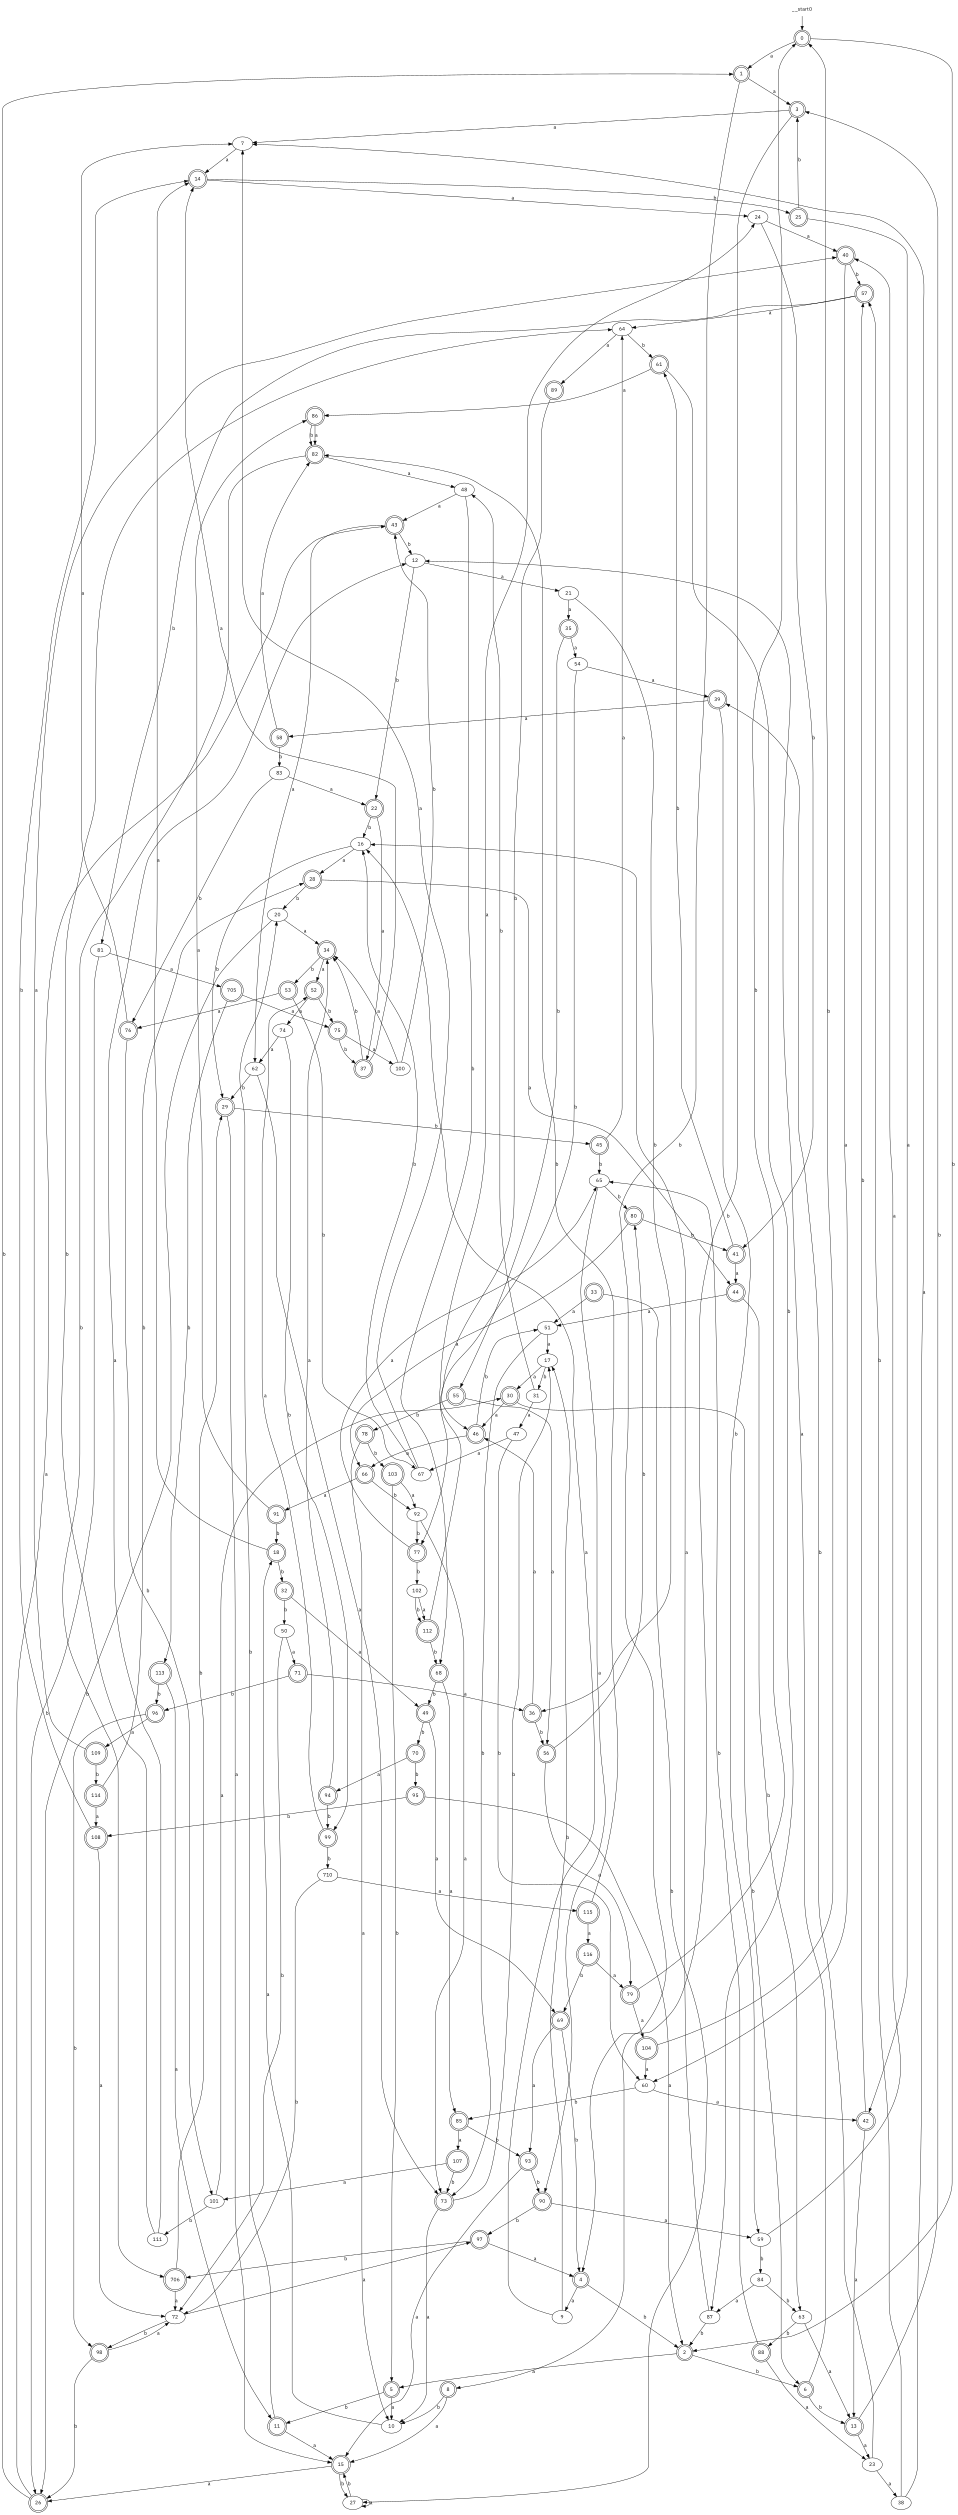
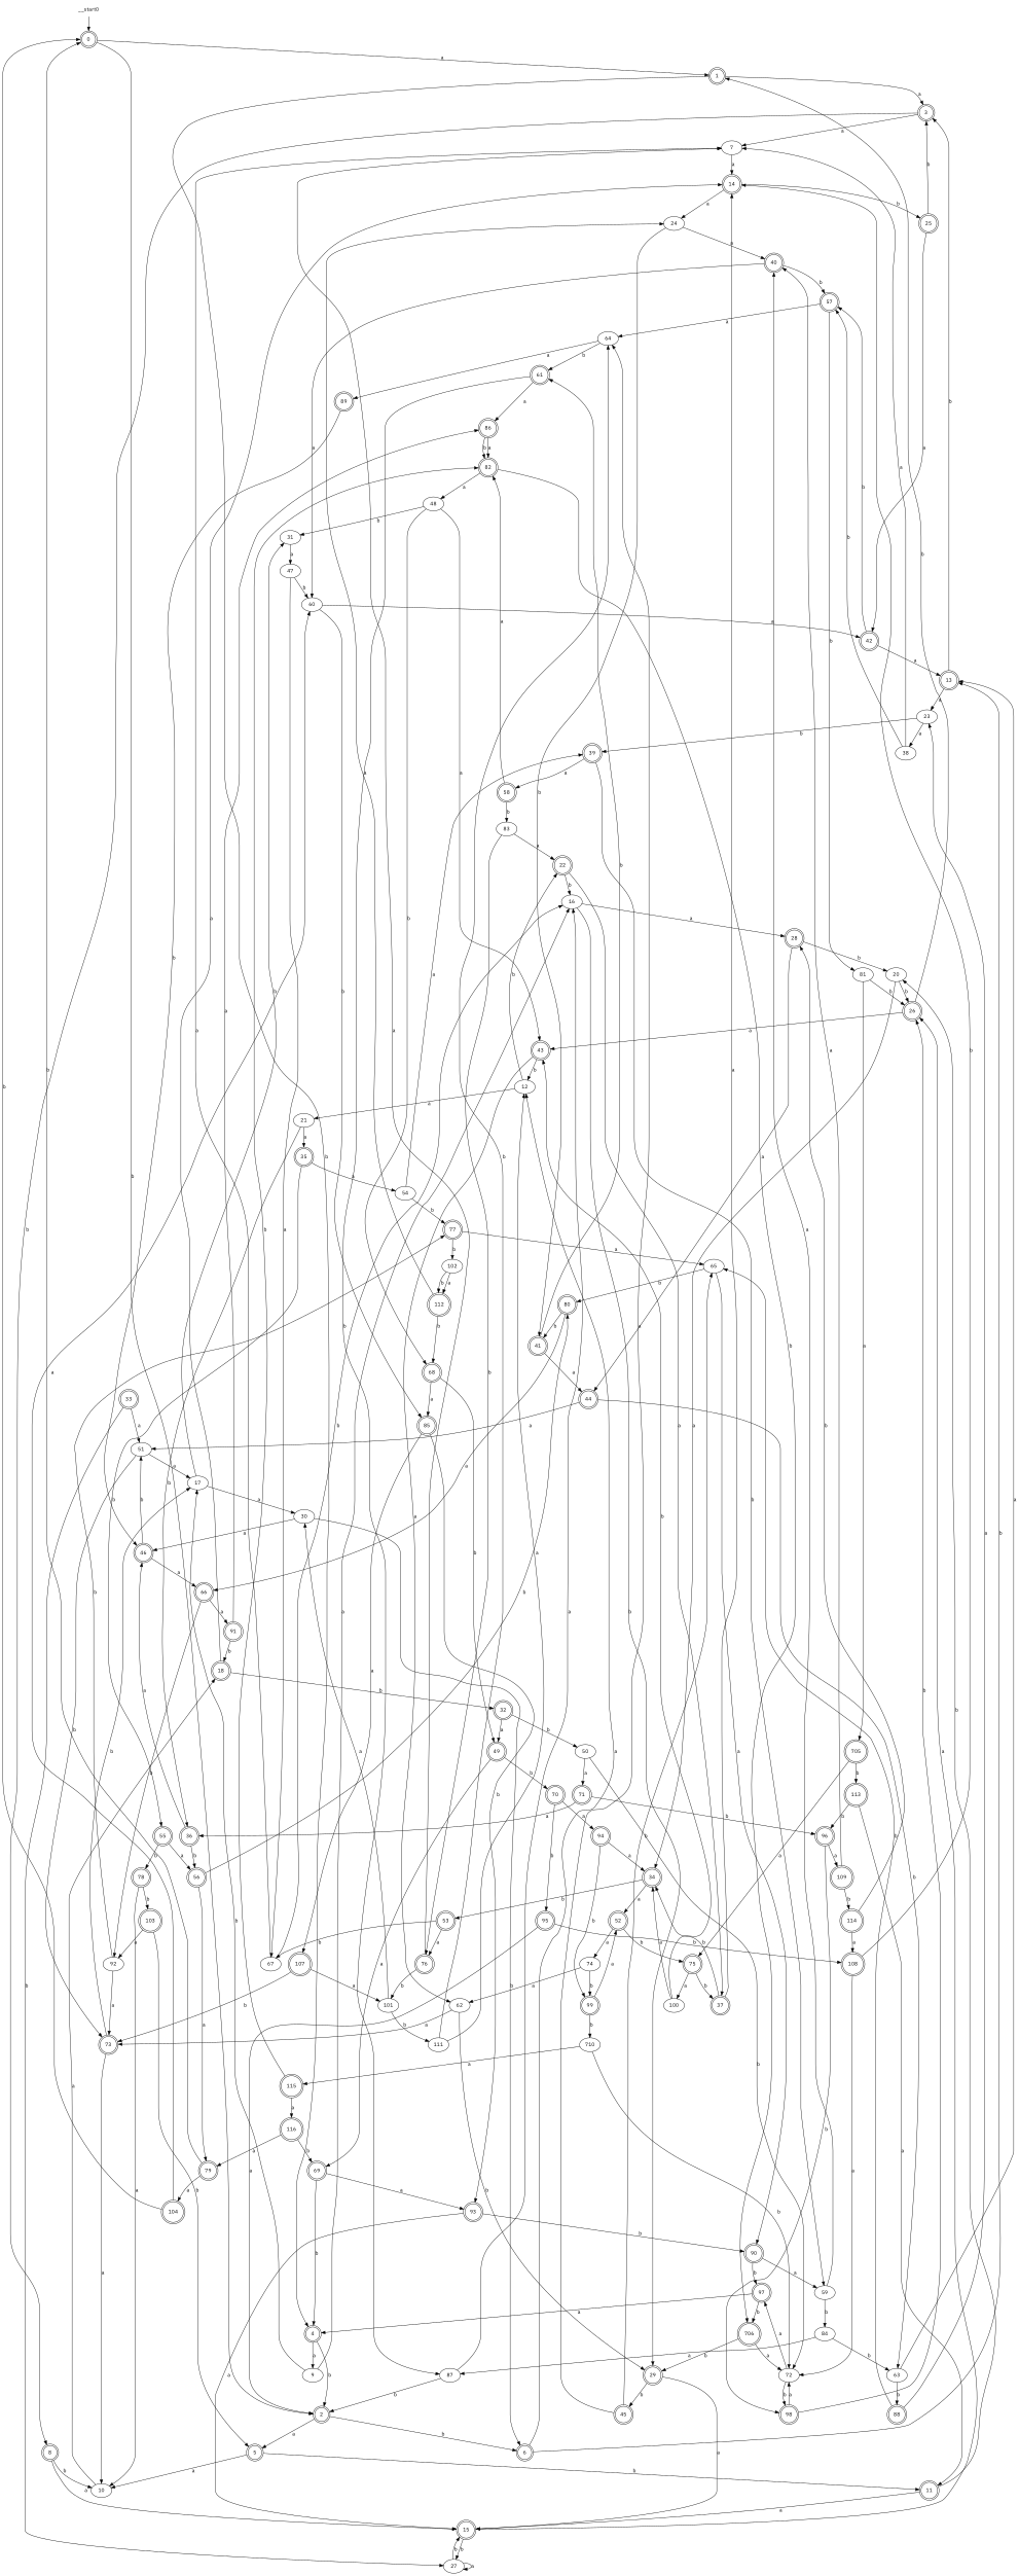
  digraph {
    fontname="IBM Plex Sans"
    node [fontname="IBM Plex Sans" shape=doublecircle]
    edge [fontname="IBM Plex Sans"]
    __start0 [shape=none]
    0
    1
    2
    3
    4
    5
    6
    7 [shape=""]
    8
    9 [shape=""]
    10 [shape=""]
    11
    12 [shape=""]
    13
    14
    15
    16 [shape=""]
    17 [shape=""]
    18
    20 [shape=""]
    21 [shape=""]
    22
    23 [shape=""]
    24 [shape=""]
    25
    26
    27 [shape=""]
    28
    29
-   30
+   30 [shape=ellipse]
    31 [shape=""]
    32
    34
    35
    36
    37
    38 [shape=""]
    39
    40
    41
    42
    43
    44
    45
    46
    47 [shape=""]
    48 [shape=""]
    49
    50 [shape=""]
    33
    51 [shape=""]
    52
    53
    54 [shape=""]
    55
    56
    57
    58
    59 [shape=""]
    60 [shape=""]
    61
    62 [shape=""]
    63 [shape=""]
    64 [shape=""]
    65 [shape=""]
    66
    67 [shape=""]
    68
    69
    70
    71
    72 [shape=""]
    73
    74 [shape=""]
    75
    76
    77
    78
    79
    80
    81 [shape=""]
    82
    83 [shape=""]
    84 [shape=""]
    85
    86
    87 [shape=""]
    88
    89
    90
    91
    92 [shape=""]
    93
    94
    95
    96
    97
    98
    99
    100 [shape=""]
    101 [shape=""]
    102 [shape=""]
    103
    104
    n106 [label=705]
    n107 [label=706]
    107
    108
    109
    n111 [label=710 shape=""]
    111 [shape=""]
    112
    113
    114
    115
    116
    __start0 -> 0
    0 -> 1 [label=a]
    0 -> 2 [label=b]
    1 -> 3 [label=a]
    1 -> 4 [label=b]
    2 -> 5 [label=a]
    2 -> 6 [label=b]
    3 -> 7 [label=a]
    3 -> 8 [label=b]
    4 -> 2 [label=b]
    4 -> 9 [label=a]
    5 -> 10 [label=a]
    5 -> 11 [label=b]
    6 -> 12 [label=a]
    6 -> 13 [label=b]
    7 -> 14 [label=a]
    8 -> 10 [label=b]
    8 -> 15 [label=a]
    9 -> 16 [label=a]
    9 -> 17 [label=b]
    10 -> 18 [label=a]
    11 -> 15 [label=a]
    11 -> 20 [label=b]
    12 -> 21 [label=a]
    12 -> 22 [label=b]
    13 -> 3 [label=b]
    13 -> 23 [label=a]
    14 -> 24 [label=a]
    14 -> 25 [label=b]
    15 -> 26 [label=a]
    15 -> 27 [label=b]
    16 -> 28 [label=a]
    16 -> 29 [label=b]
    17 -> 30 [label=a]
    17 -> 31 [label=b]
    18 -> 14 [label=a]
    18 -> 32 [label=b]
    20 -> 26 [label=b]
    20 -> 34 [label=a]
    21 -> 35 [label=a]
    21 -> 36 [label=b]
    22 -> 16 [label=b]
    22 -> 37 [label=a]
    23 -> 38 [label=a]
    23 -> 39 [label=b]
    24 -> 40 [label=a]
    24 -> 41 [label=b]
    25 -> 3 [label=b]
    25 -> 42 [label=a]
    26 -> 1 [label=b]
    26 -> 43 [label=a]
    27 -> 15 [label=b]
    27 -> 27 [label=a]
    28 -> 20 [label=b]
    28 -> 44 [label=a]
    29 -> 15 [label=a]
    29 -> 45 [label=b]
    30 -> 6 [label=b]
    30 -> 46 [label=a]
    31 -> 47 [label=a]
-   31 -> 48 [label=b]
+   48 -> 31 [label=b]
    32 -> 49 [label=a]
    32 -> 50 [label=b]
    34 -> 52 [label=a]
    34 -> 53 [label=b]
    35 -> 54 [label=a]
    35 -> 55 [label=b]
    36 -> 46 [label=a]
    36 -> 56 [label=b]
    37 -> 14 [label=a]
    37 -> 34 [label=b]
    38 -> 7 [label=a]
    38 -> 57 [label=b]
    39 -> 58 [label=a]
    39 -> 59 [label=b]
    40 -> 57 [label=b]
    40 -> 60 [label=a]
    41 -> 44 [label=a]
    41 -> 61 [label=b]
    42 -> 13 [label=a]
    42 -> 57 [label=b]
    43 -> 12 [label=b]
    43 -> 62 [label=a]
    44 -> 51 [label=a]
    44 -> 63 [label=b]
    45 -> 64 [label=a]
    45 -> 65 [label=b]
    46 -> 51 [label=b]
    46 -> 66 [label=a]
    47 -> 60 [label=b]
    47 -> 67 [label=a]
    48 -> 43 [label=a]
    48 -> 68 [label=b]
    49 -> 69 [label=a]
    49 -> 70 [label=b]
    50 -> 71 [label=a]
    50 -> 72 [label=b]
    33 -> 27 [label=b]
    33 -> 51 [label=a]
    51 -> 17 [label=a]
    51 -> 73 [label=b]
    52 -> 74 [label=a]
    52 -> 75 [label=b]
    53 -> 67 [label=b]
    53 -> 76 [label=a]
    54 -> 39 [label=a]
    54 -> 77 [label=b]
    55 -> 56 [label=a]
    55 -> 78 [label=b]
    56 -> 79 [label=a]
    56 -> 80 [label=b]
    57 -> 64 [label=a]
    57 -> 81 [label=b]
    58 -> 82 [label=a]
    58 -> 83 [label=b]
    59 -> 40 [label=a]
    59 -> 84 [label=b]
    60 -> 42 [label=a]
    60 -> 85 [label=b]
    61 -> 86 [label=a]
    61 -> 87 [label=b]
    62 -> 29 [label=b]
    62 -> 73 [label=a]
    63 -> 13 [label=a]
    63 -> 88 [label=b]
    64 -> 61 [label=b]
    64 -> 89 [label=a]
    65 -> 80 [label=b]
    65 -> 90 [label=a]
    66 -> 91 [label=a]
    66 -> 92 [label=b]
    67 -> 7 [label=a]
    67 -> 16 [label=b]
    68 -> 49 [label=b]
    68 -> 85 [label=a]
    69 -> 4 [label=b]
    69 -> 93 [label=a]
    70 -> 94 [label=a]
    70 -> 95 [label=b]
    71 -> 36 [label=a]
    71 -> 96 [label=b]
    72 -> 97 [label=a]
    72 -> 98 [label=b]
    73 -> 10 [label=a]
    73 -> 17 [label=b]
    74 -> 62 [label=a]
    74 -> 99 [label=b]
    75 -> 37 [label=b]
    75 -> 100 [label=a]
    76 -> 7 [label=a]
    76 -> 101 [label=b]
    77 -> 65 [label=a]
    77 -> 102 [label=b]
    78 -> 10 [label=a]
    78 -> 103 [label=b]
    79 -> 0 [label=b]
    79 -> 104 [label=a]
    80 -> 41 [label=b]
    80 -> 66 [label=a]
    81 -> 26 [label=b]
    81 -> n106 [label=a]
    82 -> 48 [label=a]
    82 -> n107 [label=b]
    83 -> 22 [label=a]
    83 -> 76 [label=b]
    84 -> 63 [label=b]
    84 -> 87 [label=a]
    85 -> 93 [label=b]
    85 -> 107 [label=a]
    86 -> 82 [label=a]
    86 -> 82 [label=b]
    87 -> 2 [label=b]
    87 -> 16 [label=a]
    88 -> 23 [label=a]
    88 -> 65 [label=b]
    89 -> 46 [label=b]
    90 -> 59 [label=a]
    90 -> 97 [label=b]
    91 -> 18 [label=b]
    91 -> 86 [label=a]
    92 -> 73 [label=a]
    92 -> 77 [label=b]
    93 -> 15 [label=a]
    93 -> 90 [label=b]
    94 -> 34 [label=a]
    94 -> 99 [label=b]
    95 -> 2 [label=a]
    95 -> 108 [label=b]
    96 -> 98 [label=b]
    96 -> 109 [label=a]
    97 -> 4 [label=a]
    97 -> n107 [label=b]
    98 -> 26 [label=b]
    98 -> 72 [label=a]
    99 -> 52 [label=a]
    99 -> n111 [label=b]
    100 -> 34 [label=a]
    100 -> 43 [label=b]
    101 -> 30 [label=a]
    101 -> 111 [label=b]
    102 -> 112 [label=a]
    102 -> 112 [label=b]
    103 -> 5 [label=b]
    103 -> 92 [label=a]
    104 -> 0 [label=b]
    104 -> 60 [label=a]
    n106 -> 75 [label=a]
    n106 -> 113 [label=b]
    n107 -> 29 [label=b]
    n107 -> 72 [label=a]
    107 -> 73 [label=b]
    107 -> 101 [label=a]
    108 -> 14 [label=b]
    108 -> 72 [label=a]
    109 -> 40 [label=a]
    109 -> 114 [label=b]
    n111 -> 72 [label=b]
    n111 -> 115 [label=a]
    111 -> 12 [label=a]
    111 -> 64 [label=b]
    112 -> 24 [label=a]
    112 -> 68 [label=b]
    113 -> 11 [label=a]
    113 -> 96 [label=b]
    114 -> 28 [label=b]
    114 -> 108 [label=a]
    115 -> 82 [label=b]
    115 -> 116 [label=a]
    116 -> 69 [label=b]
    116 -> 79 [label=a]
  }
